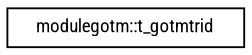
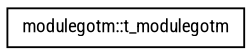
  digraph {
    rankdir=TB
    fontname="Roboto Condensed"
-   n1 [color=black fillcolor=white fontname="Roboto Condensed" fontsize=10 height=0.2 label="modulegotm::t_gotmtrid" shape=record style=filled width=0.4]
+   n1 [color=black fillcolor=white fontname="Roboto Condensed" fontsize=10 height=0.2 label="modulegotm::t_modulegotm" shape=record style=filled width=0.4]
  }
